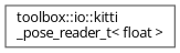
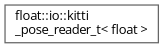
  digraph {
    rankdir=LR
    fontname="Open Sans"
-   n1 [color=grey40 fillcolor=white fontname="Open Sans" fontsize=10 height=0.2 label="toolbox::io::kitti\l_pose_reader_t\< float \>" shape=box style=filled width=0.4]
+   n1 [color=grey40 fillcolor=white fontname="Open Sans" fontsize=10 height=0.2 label="float::io::kitti\l_pose_reader_t\< float \>" shape=box style=filled width=0.4]
  }
